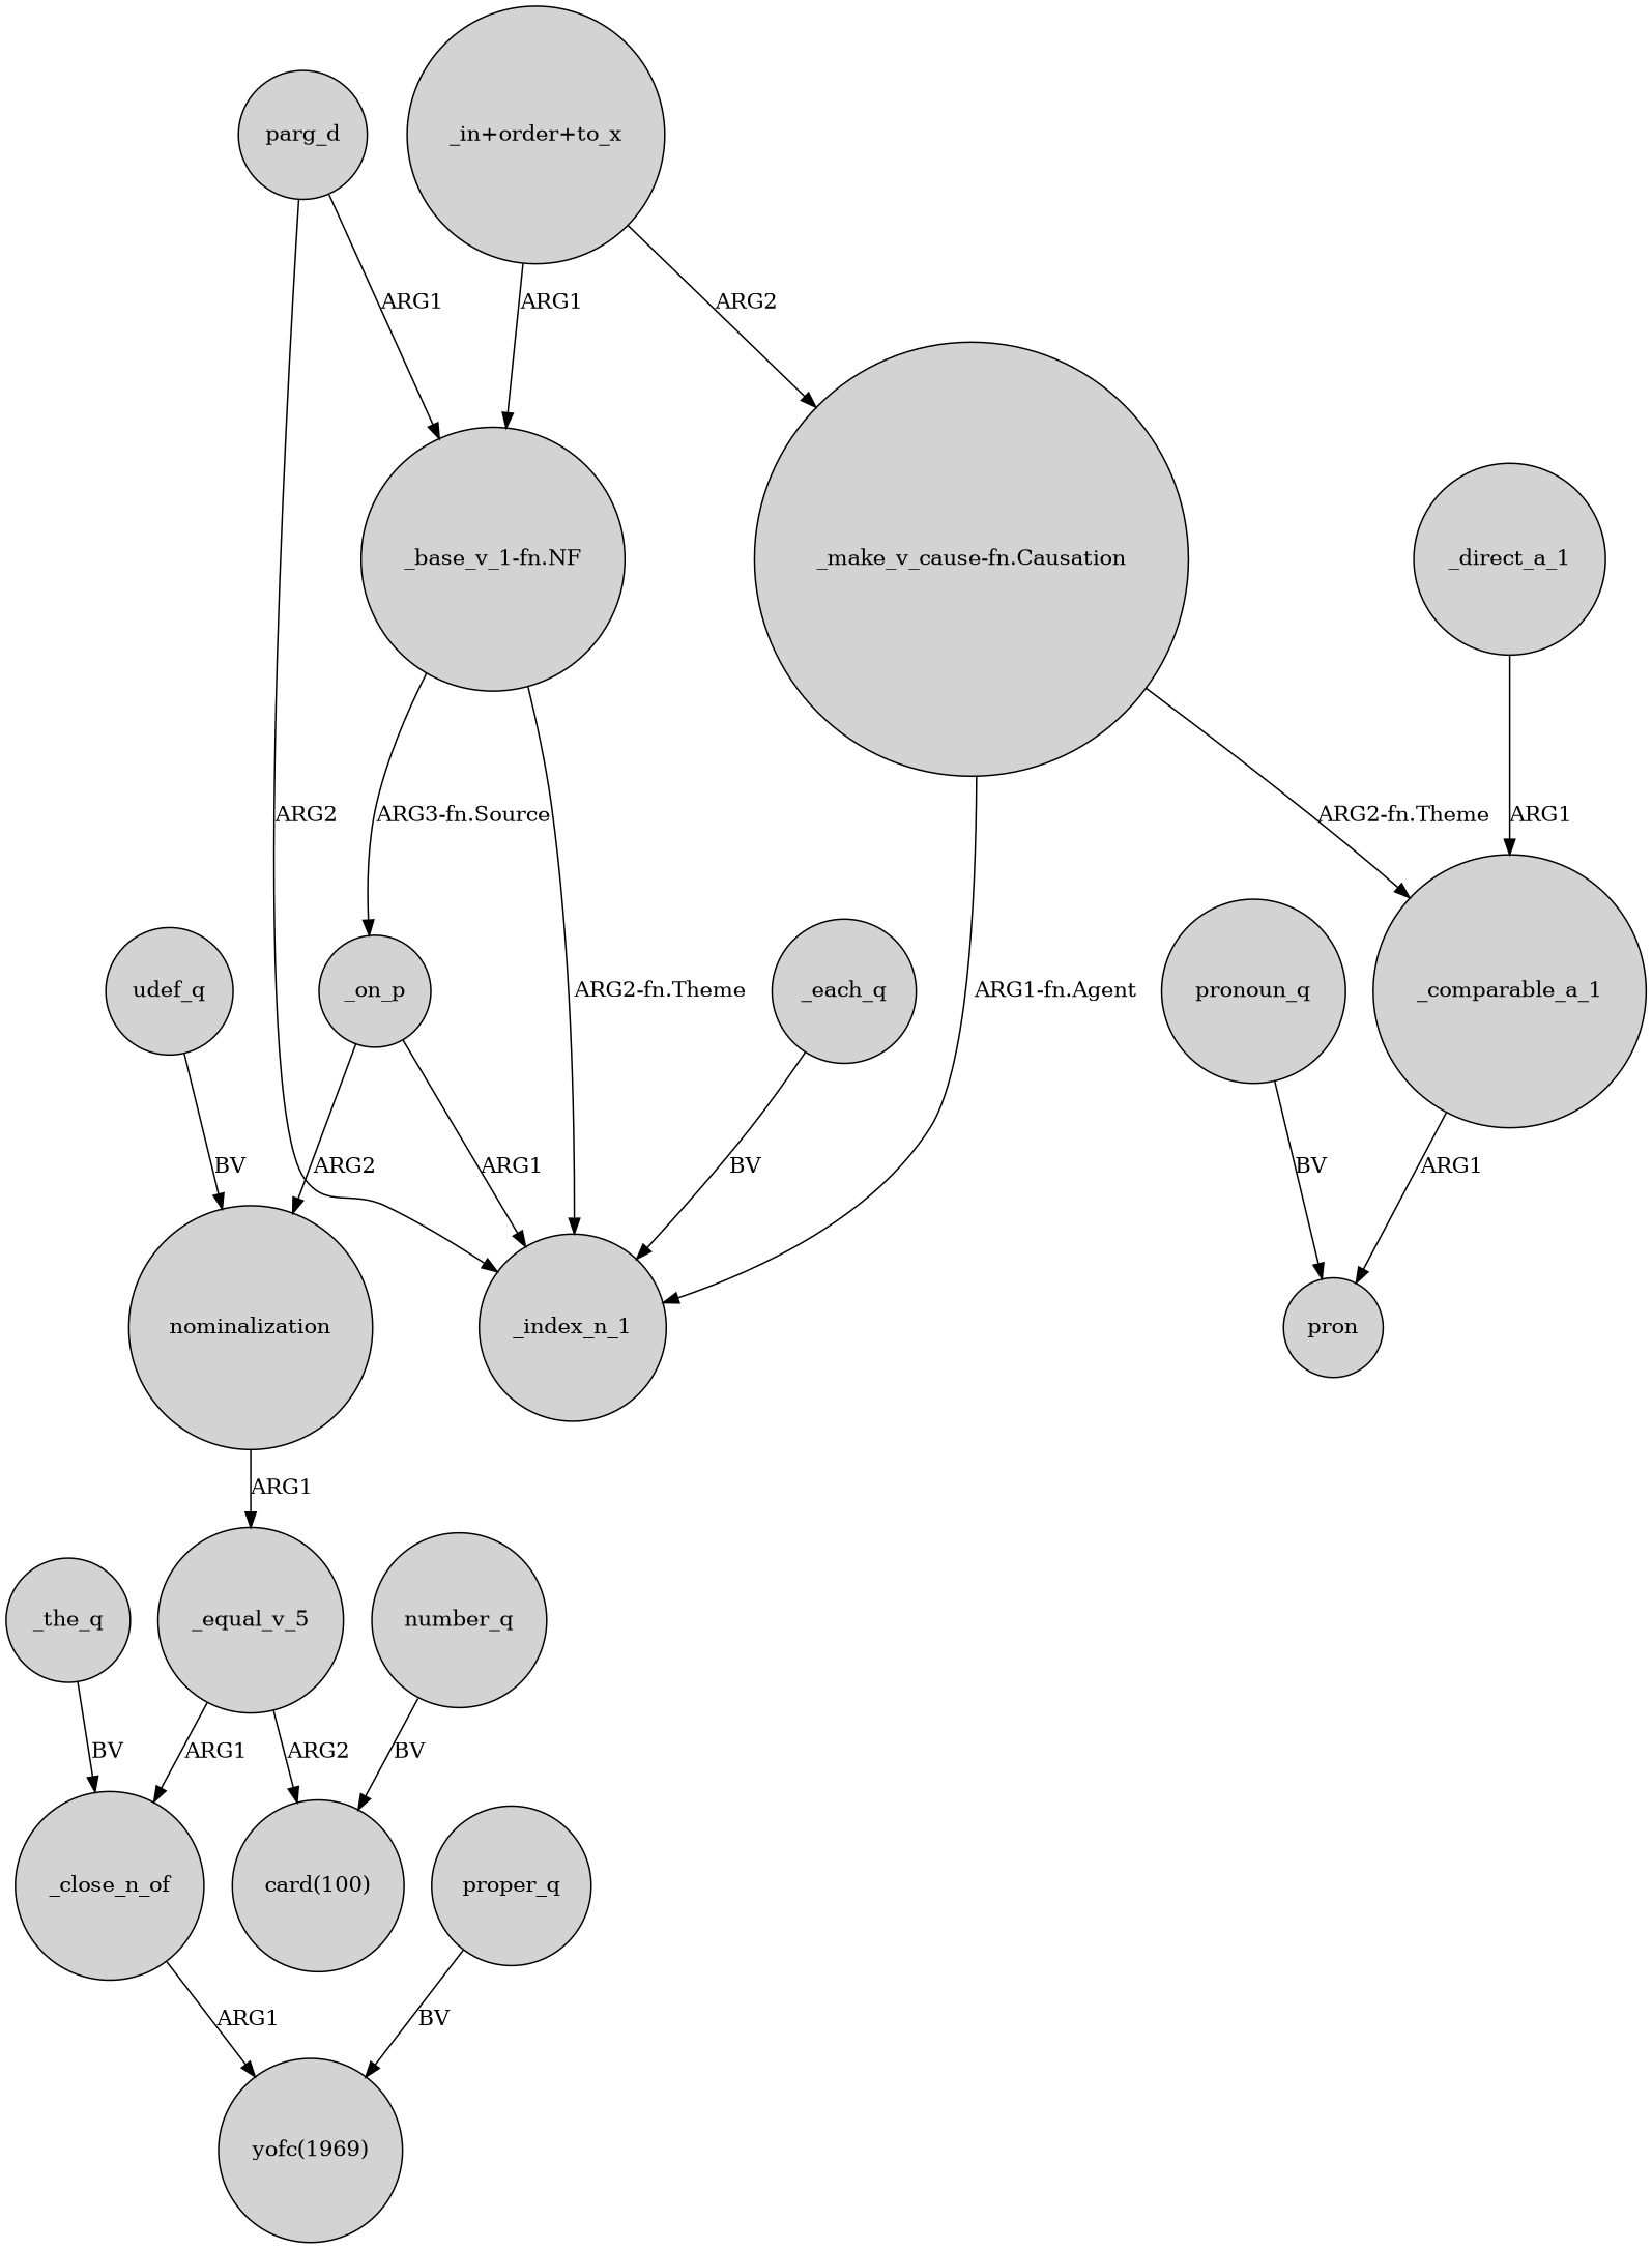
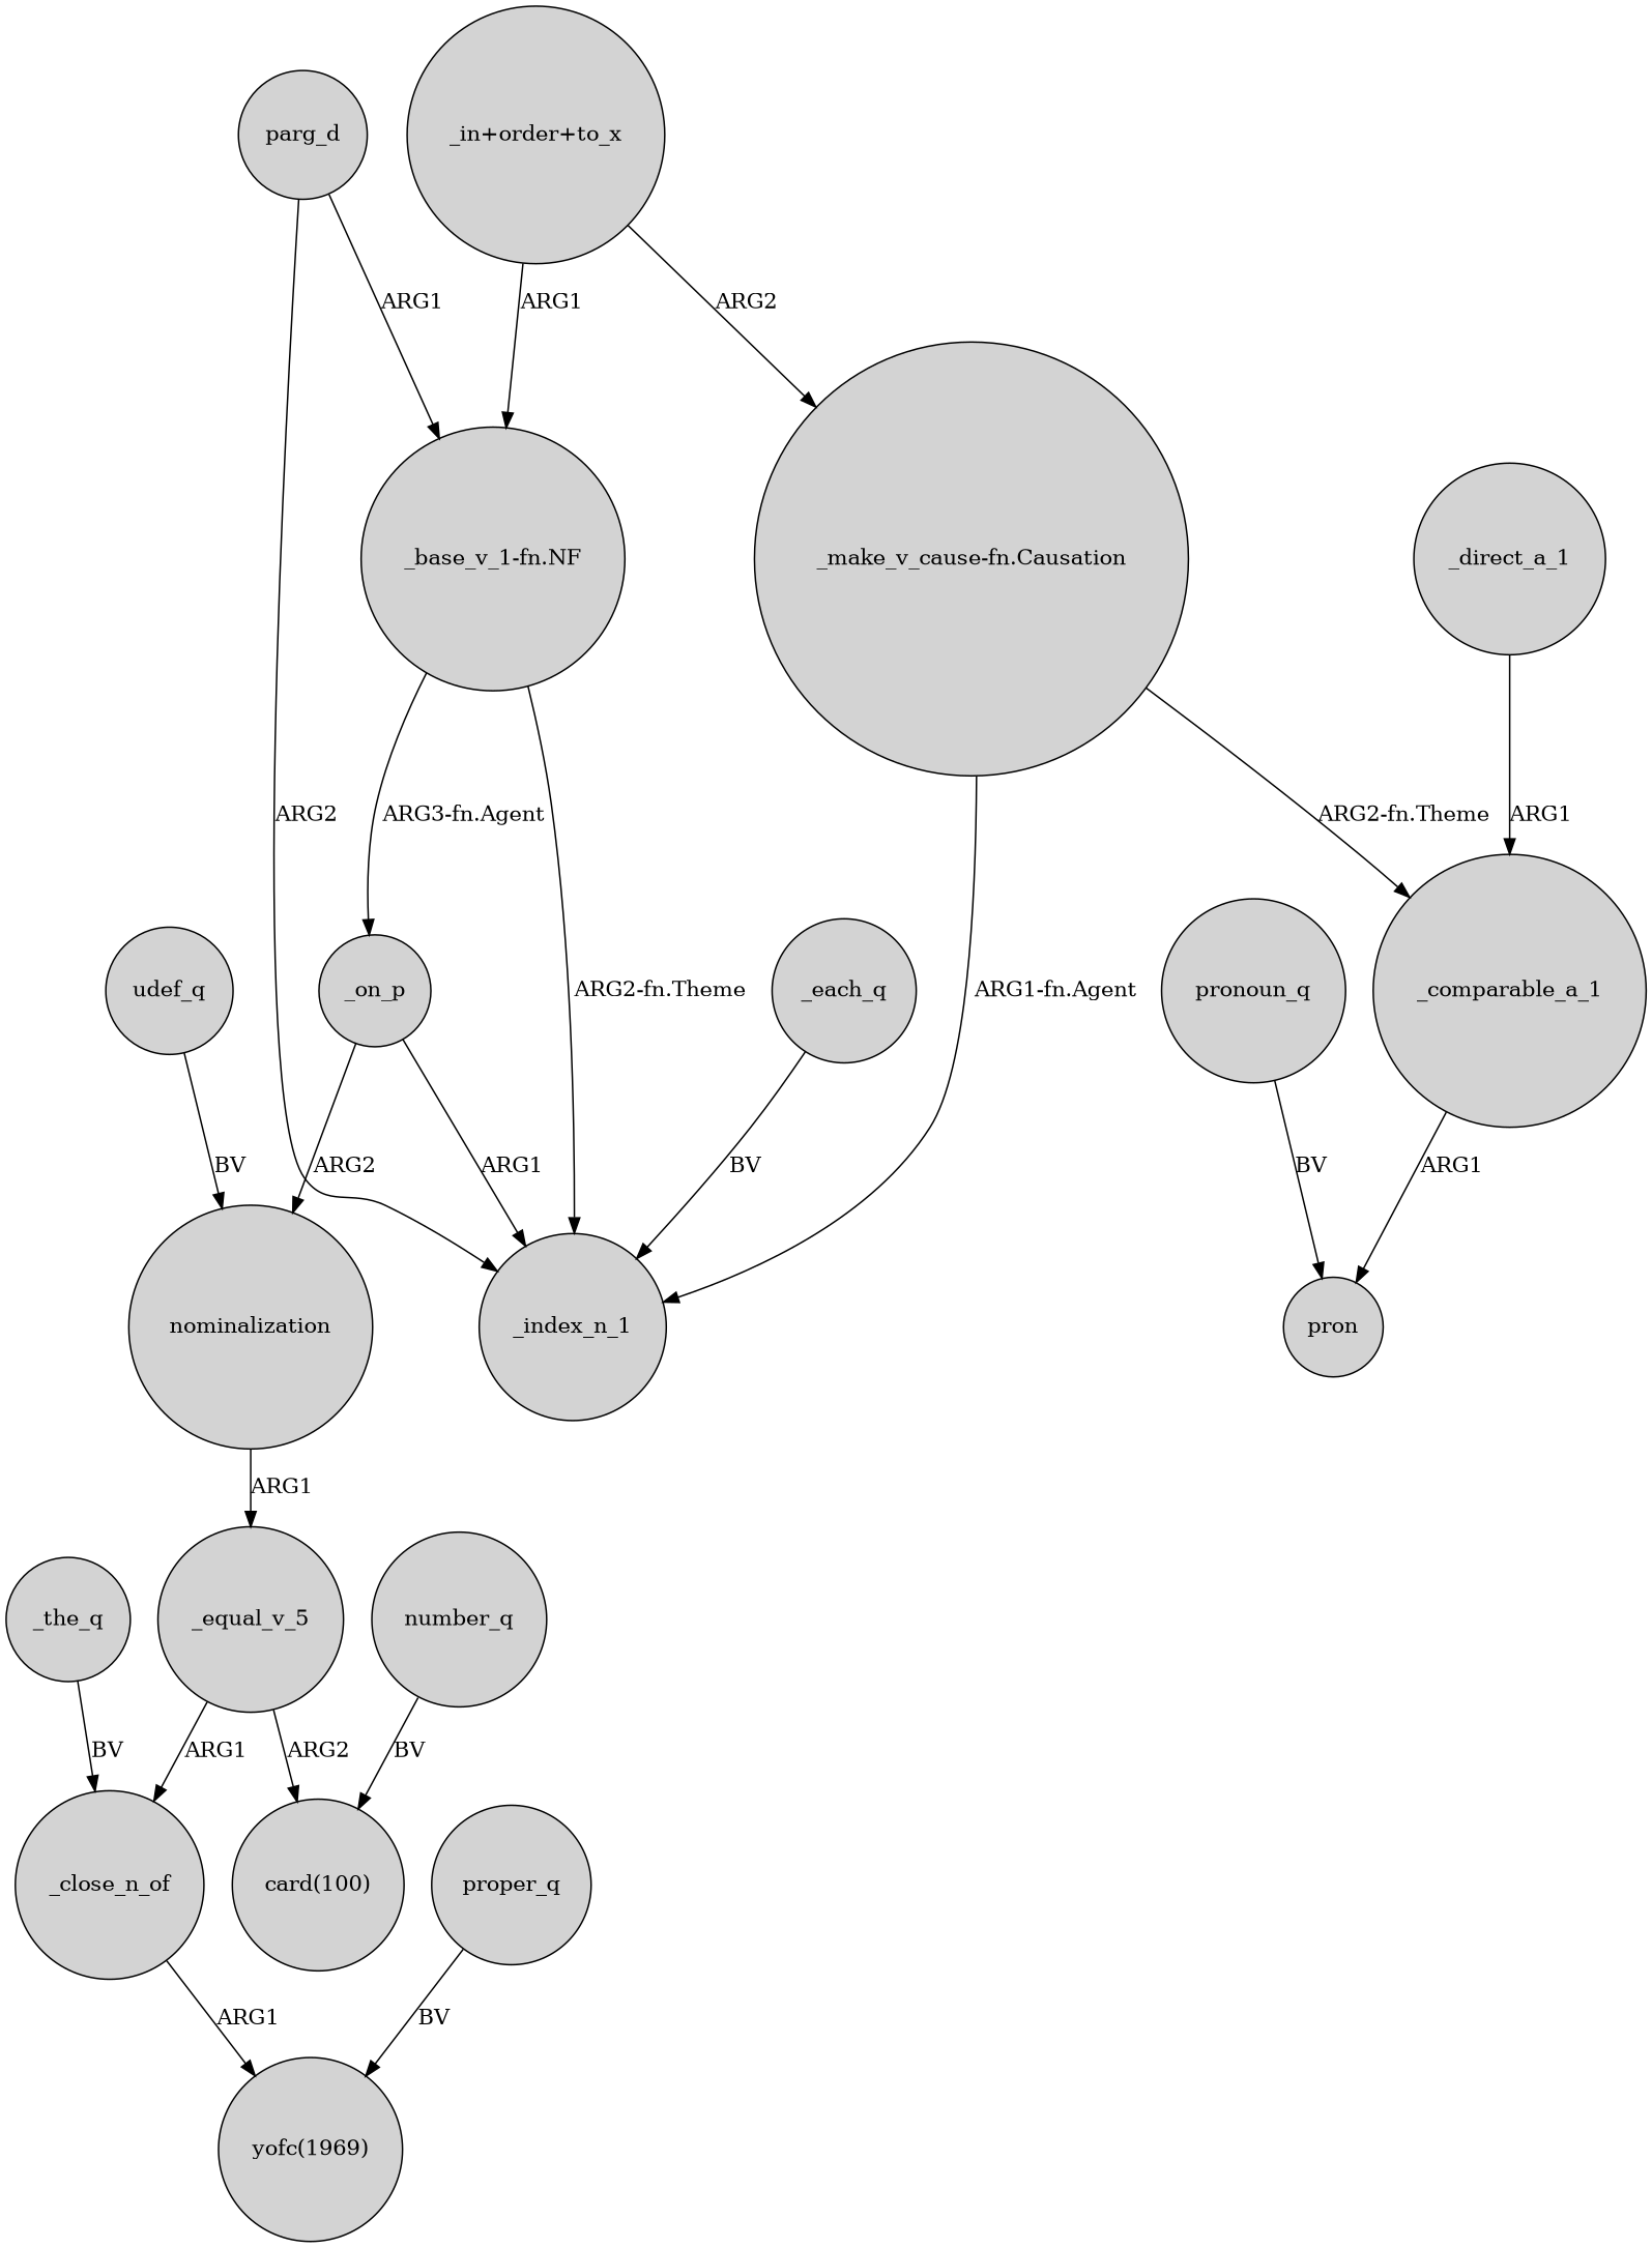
  digraph {
    node [shape=circle style=filled]
    parg_d
    _index_n_1
    "_base_v_1-fn.NF"
    _on_p
    "_in+order+to_x"
    "_make_v_cause-fn.Causation"
    _comparable_a_1
    pron
    _the_q
    _close_n_of
    "yofc(1969)"
    n12 [label=_equal_v_5]
    "card(100)"
    nominalization
    pronoun_q
    number_q
    udef_q
    _direct_a_1
    proper_q
    _each_q
    parg_d -> _index_n_1 [label=ARG2]
    parg_d -> "_base_v_1-fn.NF" [label=ARG1]
    "_base_v_1-fn.NF" -> _index_n_1 [label="ARG2-fn.Theme"]
-   "_base_v_1-fn.NF" -> _on_p [label="ARG3-fn.Source"]
+   "_base_v_1-fn.NF" -> _on_p [label="ARG3-fn.Agent"]
    _on_p -> _index_n_1 [label=ARG1]
    _on_p -> nominalization [label=ARG2]
    "_in+order+to_x" -> "_base_v_1-fn.NF" [label=ARG1]
    "_in+order+to_x" -> "_make_v_cause-fn.Causation" [label=ARG2]
    "_make_v_cause-fn.Causation" -> _index_n_1 [label="ARG1-fn.Agent"]
    "_make_v_cause-fn.Causation" -> _comparable_a_1 [label="ARG2-fn.Theme"]
    _comparable_a_1 -> pron [label=ARG1]
    _the_q -> _close_n_of [label=BV]
    _close_n_of -> "yofc(1969)" [label=ARG1]
    n12 -> _close_n_of [label=ARG1]
    n12 -> "card(100)" [label=ARG2]
    nominalization -> n12 [label=ARG1]
    pronoun_q -> pron [label=BV]
    number_q -> "card(100)" [label=BV]
    udef_q -> nominalization [label=BV]
    _direct_a_1 -> _comparable_a_1 [label=ARG1]
    proper_q -> "yofc(1969)" [label=BV]
    _each_q -> _index_n_1 [label=BV]
  }
